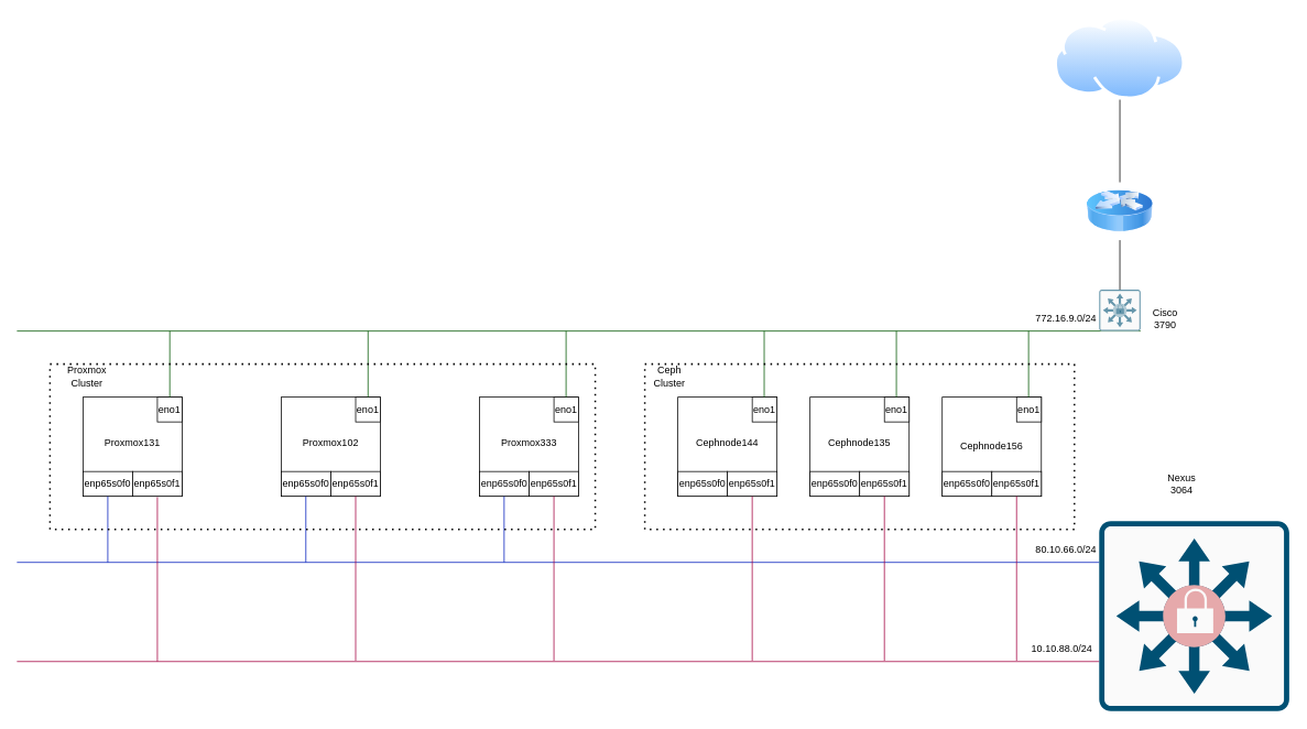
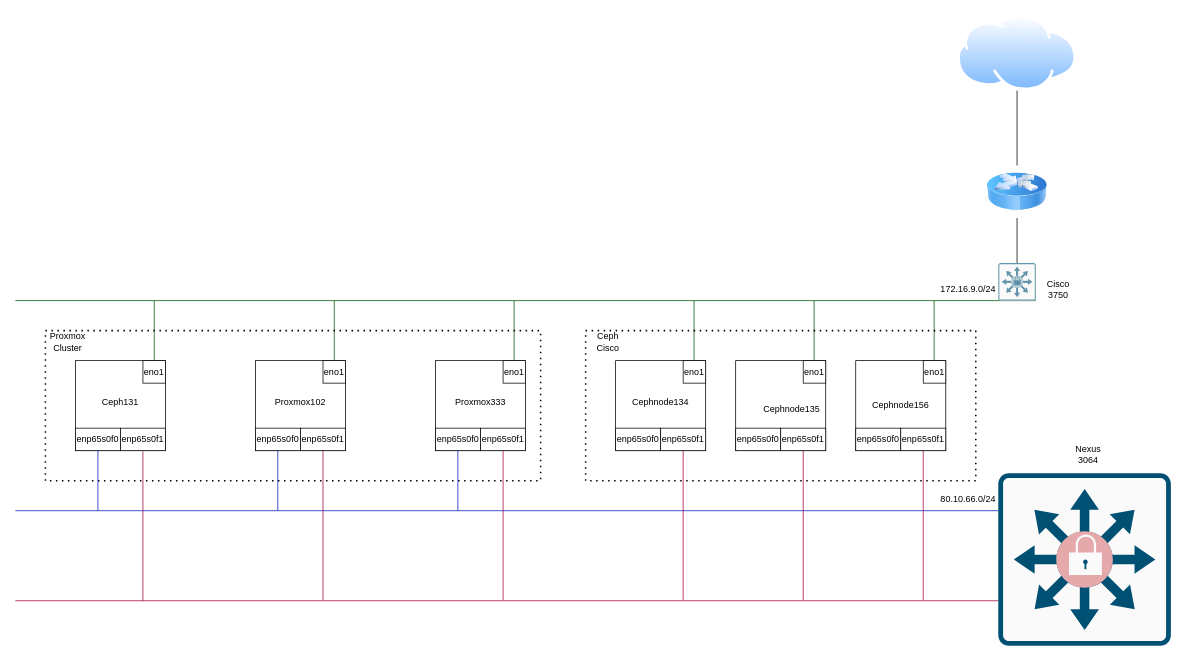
  <mxCell id="0" />
  <mxCell id="1" parent="0" />
  <mxCell id="2" value="" style="endArrow=none;html=1;rounded=0;fillColor=#008a00;strokeColor=#005700;" parent="1" edge="1"><mxGeometry width="50" height="50" relative="1" as="geometry"><mxPoint x="20" y="400" as="sourcePoint" /><mxPoint x="1380" y="400" as="targetPoint" /></mxGeometry></mxCell>
  <mxCell id="3" value="" style="endArrow=none;html=1;rounded=0;fillColor=#0050ef;strokeColor=#001DBC;" parent="1" edge="1"><mxGeometry width="50" height="50" relative="1" as="geometry"><mxPoint x="20" y="680" as="sourcePoint" /><mxPoint x="1380" y="680" as="targetPoint" /></mxGeometry></mxCell>
  <mxCell id="4" value="" style="endArrow=none;html=1;rounded=0;fillColor=#d80073;strokeColor=#A50040;" parent="1" edge="1"><mxGeometry width="50" height="50" relative="1" as="geometry"><mxPoint x="20" y="800" as="sourcePoint" /><mxPoint x="1380" y="800" as="targetPoint" /></mxGeometry></mxCell>
  <mxCell id="5" value="" style="whiteSpace=wrap;html=1;aspect=fixed;" parent="1" vertex="1"><mxGeometry x="100" y="480" width="120" height="120" as="geometry" /></mxCell>
  <mxCell id="6" value="" style="whiteSpace=wrap;html=1;aspect=fixed;" parent="1" vertex="1"><mxGeometry x="340" y="480" width="120" height="120" as="geometry" /></mxCell>
  <mxCell id="7" value="" style="whiteSpace=wrap;html=1;aspect=fixed;" parent="1" vertex="1"><mxGeometry x="580" y="480" width="120" height="120" as="geometry" /></mxCell>
  <mxCell id="8" value="eno1" style="whiteSpace=wrap;html=1;aspect=fixed;" parent="1" vertex="1"><mxGeometry x="190" y="480" width="30" height="30" as="geometry" /></mxCell>
  <mxCell id="9" value="eno1" style="whiteSpace=wrap;html=1;aspect=fixed;" parent="1" vertex="1"><mxGeometry x="430" y="480" width="30" height="30" as="geometry" /></mxCell>
  <mxCell id="10" value="eno1" style="whiteSpace=wrap;html=1;aspect=fixed;" parent="1" vertex="1"><mxGeometry x="670" y="480" width="30" height="30" as="geometry" /></mxCell>
  <mxCell id="11" value="enp65s0f0" style="rounded=0;whiteSpace=wrap;html=1;" parent="1" vertex="1"><mxGeometry x="100" y="570" width="60" height="30" as="geometry" /></mxCell>
  <mxCell id="12" value="enp65s0f1" style="rounded=0;whiteSpace=wrap;html=1;" parent="1" vertex="1"><mxGeometry x="160" y="570" width="60" height="30" as="geometry" /></mxCell>
  <mxCell id="13" value="enp65s0f0" style="rounded=0;whiteSpace=wrap;html=1;" parent="1" vertex="1"><mxGeometry x="340" y="570" width="60" height="30" as="geometry" /></mxCell>
  <mxCell id="14" value="enp65s0f1" style="rounded=0;whiteSpace=wrap;html=1;" parent="1" vertex="1"><mxGeometry x="400" y="570" width="60" height="30" as="geometry" /></mxCell>
  <mxCell id="15" value="enp65s0f0" style="rounded=0;whiteSpace=wrap;html=1;" parent="1" vertex="1"><mxGeometry x="580" y="570" width="60" height="30" as="geometry" /></mxCell>
  <mxCell id="16" value="enp65s0f1" style="rounded=0;whiteSpace=wrap;html=1;" parent="1" vertex="1"><mxGeometry x="640" y="570" width="60" height="30" as="geometry" /></mxCell>
  <mxCell id="17" value="" style="endArrow=none;html=1;rounded=0;exitX=0.5;exitY=0;exitDx=0;exitDy=0;fillColor=#008a00;strokeColor=#005700;" parent="1" source="8" edge="1"><mxGeometry width="50" height="50" relative="1" as="geometry"><mxPoint x="430" y="480" as="sourcePoint" /><mxPoint x="205" y="400" as="targetPoint" /></mxGeometry></mxCell>
  <mxCell id="18" value="" style="endArrow=none;html=1;rounded=0;exitX=0.5;exitY=0;exitDx=0;exitDy=0;fillColor=#008a00;strokeColor=#005700;" parent="1" source="9" edge="1"><mxGeometry width="50" height="50" relative="1" as="geometry"><mxPoint x="340" y="330" as="sourcePoint" /><mxPoint x="445" y="400" as="targetPoint" /></mxGeometry></mxCell>
  <mxCell id="19" value="" style="endArrow=none;html=1;rounded=0;exitX=0.5;exitY=0;exitDx=0;exitDy=0;fillColor=#008a00;strokeColor=#005700;" parent="1" edge="1"><mxGeometry width="50" height="50" relative="1" as="geometry"><mxPoint x="684.71" y="480" as="sourcePoint" /><mxPoint x="684.71" y="400" as="targetPoint" /></mxGeometry></mxCell>
  <mxCell id="20" value="" style="endArrow=none;html=1;rounded=0;exitX=0.5;exitY=1;exitDx=0;exitDy=0;fillColor=#0050ef;strokeColor=#001DBC;" parent="1" source="11" edge="1"><mxGeometry width="50" height="50" relative="1" as="geometry"><mxPoint x="430" y="530" as="sourcePoint" /><mxPoint x="130" y="680" as="targetPoint" /></mxGeometry></mxCell>
  <mxCell id="21" value="" style="endArrow=none;html=1;rounded=0;fillColor=#d80073;strokeColor=#A50040;" parent="1" edge="1"><mxGeometry width="50" height="50" relative="1" as="geometry"><mxPoint x="190" y="601" as="sourcePoint" /><mxPoint x="190" y="800" as="targetPoint" /></mxGeometry></mxCell>
  <mxCell id="22" value="" style="endArrow=none;html=1;rounded=0;exitX=0.5;exitY=1;exitDx=0;exitDy=0;fillColor=#0050ef;strokeColor=#001DBC;" parent="1" edge="1"><mxGeometry width="50" height="50" relative="1" as="geometry"><mxPoint x="369.71" y="600" as="sourcePoint" /><mxPoint x="369.71" y="680" as="targetPoint" /></mxGeometry></mxCell>
  <mxCell id="23" value="" style="endArrow=none;html=1;rounded=0;exitX=0.5;exitY=1;exitDx=0;exitDy=0;fillColor=#0050ef;strokeColor=#001DBC;" parent="1" edge="1"><mxGeometry width="50" height="50" relative="1" as="geometry"><mxPoint x="609.71" y="600" as="sourcePoint" /><mxPoint x="609.71" y="680" as="targetPoint" /></mxGeometry></mxCell>
  <mxCell id="24" value="" style="endArrow=none;html=1;rounded=0;fillColor=#d80073;strokeColor=#A50040;" parent="1" edge="1"><mxGeometry width="50" height="50" relative="1" as="geometry"><mxPoint x="430" y="600" as="sourcePoint" /><mxPoint x="430" y="799" as="targetPoint" /></mxGeometry></mxCell>
  <mxCell id="25" value="" style="endArrow=none;html=1;rounded=0;fillColor=#d80073;strokeColor=#A50040;" parent="1" edge="1"><mxGeometry width="50" height="50" relative="1" as="geometry"><mxPoint x="670" y="600" as="sourcePoint" /><mxPoint x="670" y="799" as="targetPoint" /></mxGeometry></mxCell>
- <mxCell id="26" value="Proxmox131" style="text;html=1;align=center;verticalAlign=middle;whiteSpace=wrap;rounded=0;" parent="1" vertex="1"><mxGeometry x="130" y="520" width="60" height="30" as="geometry" /></mxCell>
+ <mxCell id="26" value="Ceph131" style="text;html=1;align=center;verticalAlign=middle;whiteSpace=wrap;rounded=0;" parent="1" vertex="1"><mxGeometry x="130" y="520" width="60" height="30" as="geometry" /></mxCell>
  <mxCell id="27" value="Proxmox102" style="text;html=1;align=center;verticalAlign=middle;whiteSpace=wrap;rounded=0;" parent="1" vertex="1"><mxGeometry x="370" y="520" width="60" height="30" as="geometry" /></mxCell>
  <mxCell id="28" value="Proxmox333" style="text;html=1;align=center;verticalAlign=middle;whiteSpace=wrap;rounded=0;" parent="1" vertex="1"><mxGeometry x="610" y="520" width="60" height="30" as="geometry" /></mxCell>
  <mxCell id="29" value="" style="whiteSpace=wrap;html=1;aspect=fixed;" parent="1" vertex="1"><mxGeometry x="820" y="480" width="120" height="120" as="geometry" /></mxCell>
  <mxCell id="30" value="" style="whiteSpace=wrap;html=1;aspect=fixed;" parent="1" vertex="1"><mxGeometry x="980" y="480" width="120" height="120" as="geometry" /></mxCell>
  <mxCell id="31" value="" style="whiteSpace=wrap;html=1;aspect=fixed;" parent="1" vertex="1"><mxGeometry x="1140" y="480" width="120" height="120" as="geometry" /></mxCell>
  <mxCell id="32" value="enp65s0f0" style="rounded=0;whiteSpace=wrap;html=1;" parent="1" vertex="1"><mxGeometry x="820" y="570" width="60" height="30" as="geometry" /></mxCell>
  <mxCell id="33" value="enp65s0f0" style="rounded=0;whiteSpace=wrap;html=1;" parent="1" vertex="1"><mxGeometry x="980" y="570" width="60" height="30" as="geometry" /></mxCell>
  <mxCell id="34" value="enp65s0f0" style="rounded=0;whiteSpace=wrap;html=1;" parent="1" vertex="1"><mxGeometry x="1140" y="570" width="60" height="30" as="geometry" /></mxCell>
  <mxCell id="35" value="eno1" style="whiteSpace=wrap;html=1;aspect=fixed;" parent="1" vertex="1"><mxGeometry x="910" y="480" width="30" height="30" as="geometry" /></mxCell>
  <mxCell id="36" value="eno1" style="whiteSpace=wrap;html=1;aspect=fixed;" parent="1" vertex="1"><mxGeometry x="1070" y="480" width="30" height="30" as="geometry" /></mxCell>
  <mxCell id="37" value="eno1" style="whiteSpace=wrap;html=1;aspect=fixed;" parent="1" vertex="1"><mxGeometry x="1230" y="480" width="30" height="30" as="geometry" /></mxCell>
  <mxCell id="38" value="enp65s0f1" style="rounded=0;whiteSpace=wrap;html=1;" parent="1" vertex="1"><mxGeometry x="880" y="570" width="60" height="30" as="geometry" /></mxCell>
  <mxCell id="39" value="enp65s0f1" style="rounded=0;whiteSpace=wrap;html=1;" parent="1" vertex="1"><mxGeometry x="1040" y="570" width="60" height="30" as="geometry" /></mxCell>
  <mxCell id="40" value="enp65s0f1" style="rounded=0;whiteSpace=wrap;html=1;" parent="1" vertex="1"><mxGeometry x="1200" y="570" width="60" height="30" as="geometry" /></mxCell>
  <mxCell id="41" value="" style="endArrow=none;html=1;rounded=0;fillColor=#d80073;strokeColor=#A50040;" parent="1" edge="1"><mxGeometry width="50" height="50" relative="1" as="geometry"><mxPoint x="910" y="600" as="sourcePoint" /><mxPoint x="910" y="799" as="targetPoint" /></mxGeometry></mxCell>
  <mxCell id="42" value="" style="endArrow=none;html=1;rounded=0;fillColor=#d80073;strokeColor=#A50040;" parent="1" edge="1"><mxGeometry width="50" height="50" relative="1" as="geometry"><mxPoint x="1070" y="600" as="sourcePoint" /><mxPoint x="1070" y="799" as="targetPoint" /></mxGeometry></mxCell>
  <mxCell id="43" value="" style="endArrow=none;html=1;rounded=0;fillColor=#d80073;strokeColor=#A50040;" parent="1" edge="1"><mxGeometry width="50" height="50" relative="1" as="geometry"><mxPoint x="1230" y="600" as="sourcePoint" /><mxPoint x="1230" y="799" as="targetPoint" /></mxGeometry></mxCell>
- <mxCell id="44" value="Cephnode144" style="text;html=1;align=center;verticalAlign=middle;whiteSpace=wrap;rounded=0;" parent="1" vertex="1"><mxGeometry x="850" y="520" width="60" height="30" as="geometry" /></mxCell>
- <mxCell id="45" value="Cephnode135" style="text;html=1;align=center;verticalAlign=middle;whiteSpace=wrap;rounded=0;" parent="1" vertex="1"><mxGeometry x="1010" y="520" width="60" height="30" as="geometry" /></mxCell>
+ <mxCell id="44" value="Cephnode134" style="text;html=1;align=center;verticalAlign=middle;whiteSpace=wrap;rounded=0;" parent="1" vertex="1"><mxGeometry x="850" y="520" width="60" height="30" as="geometry" /></mxCell>
+ <mxCell id="45" value="Cephnode135" style="text;html=1;align=center;verticalAlign=middle;whiteSpace=wrap;rounded=0;" parent="1" vertex="1"><mxGeometry x="1025" y="530" width="60" height="30" as="geometry" /></mxCell>
  <mxCell id="46" value="Cephnode156" style="text;html=1;align=center;verticalAlign=middle;whiteSpace=wrap;rounded=0;" parent="1" vertex="1"><mxGeometry x="1170" y="525" width="60" height="30" as="geometry" /></mxCell>
  <mxCell id="47" value="" style="endArrow=none;html=1;rounded=0;exitX=0.5;exitY=0;exitDx=0;exitDy=0;fillColor=#008a00;strokeColor=#005700;" parent="1" edge="1"><mxGeometry width="50" height="50" relative="1" as="geometry"><mxPoint x="924.5" y="480" as="sourcePoint" /><mxPoint x="924.5" y="400" as="targetPoint" /></mxGeometry></mxCell>
  <mxCell id="48" value="" style="endArrow=none;html=1;rounded=0;exitX=0.5;exitY=0;exitDx=0;exitDy=0;fillColor=#008a00;strokeColor=#005700;" parent="1" edge="1"><mxGeometry width="50" height="50" relative="1" as="geometry"><mxPoint x="1084.5" y="480" as="sourcePoint" /><mxPoint x="1084.5" y="400" as="targetPoint" /></mxGeometry></mxCell>
  <mxCell id="49" value="" style="endArrow=none;html=1;rounded=0;exitX=0.5;exitY=0;exitDx=0;exitDy=0;fillColor=#008a00;strokeColor=#005700;" parent="1" edge="1"><mxGeometry width="50" height="50" relative="1" as="geometry"><mxPoint x="1244.5" y="480" as="sourcePoint" /><mxPoint x="1244.5" y="400" as="targetPoint" /></mxGeometry></mxCell>
  <mxCell id="50" value="" style="sketch=0;points=[[0.015,0.015,0],[0.985,0.015,0],[0.985,0.985,0],[0.015,0.985,0],[0.25,0,0],[0.5,0,0],[0.75,0,0],[1,0.25,0],[1,0.5,0],[1,0.75,0],[0.75,1,0],[0.5,1,0],[0.25,1,0],[0,0.75,0],[0,0.5,0],[0,0.25,0]];verticalLabelPosition=bottom;html=1;verticalAlign=top;aspect=fixed;align=center;pointerEvents=1;shape=mxgraph.cisco19.rect;prIcon=secure_catalyst_switch_color;fillColor=#FAFAFA;strokeColor=#005073;" parent="1" vertex="1"><mxGeometry x="1330" y="630" width="230" height="230" as="geometry" /></mxCell>
  <mxCell id="51" value="" style="sketch=0;points=[[0.015,0.015,0],[0.985,0.015,0],[0.985,0.985,0],[0.015,0.985,0],[0.25,0,0],[0.5,0,0],[0.75,0,0],[1,0.25,0],[1,0.5,0],[1,0.75,0],[0.75,1,0],[0.5,1,0],[0.25,1,0],[0,0.75,0],[0,0.5,0],[0,0.25,0]];verticalLabelPosition=bottom;html=1;verticalAlign=top;aspect=fixed;align=center;pointerEvents=1;shape=mxgraph.cisco19.rect;prIcon=secure_catalyst_switch_subdued;fillColor=#FAFAFA;strokeColor=#6696AB;" parent="1" vertex="1"><mxGeometry x="1330" y="350" width="50" height="50" as="geometry" /></mxCell>
  <mxCell id="52" value="" style="image;html=1;image=img/lib/clip_art/networking/Router_Icon_128x128.png" parent="1" vertex="1"><mxGeometry x="1315" y="220" width="80" height="70" as="geometry" /></mxCell>
  <mxCell id="53" value="" style="image;aspect=fixed;perimeter=ellipsePerimeter;html=1;align=center;shadow=0;dashed=0;spacingTop=3;image=img/lib/active_directory/internet_cloud.svg;" parent="1" vertex="1"><mxGeometry x="1275.64" y="20" width="158.73" height="100" as="geometry" /></mxCell>
  <mxCell id="54" value="" style="endArrow=none;html=1;rounded=0;entryX=0.5;entryY=0;entryDx=0;entryDy=0;entryPerimeter=0;exitX=0.5;exitY=1;exitDx=0;exitDy=0;" parent="1" source="52" target="51" edge="1"><mxGeometry width="50" height="50" relative="1" as="geometry"><mxPoint x="830" y="330" as="sourcePoint" /><mxPoint x="880" y="280" as="targetPoint" /></mxGeometry></mxCell>
  <mxCell id="55" value="" style="endArrow=none;html=1;rounded=0;entryX=0.5;entryY=0;entryDx=0;entryDy=0;exitX=0.5;exitY=1;exitDx=0;exitDy=0;" parent="1" source="53" target="52" edge="1"><mxGeometry width="50" height="50" relative="1" as="geometry"><mxPoint x="830" y="330" as="sourcePoint" /><mxPoint x="880" y="280" as="targetPoint" /></mxGeometry></mxCell>
- <mxCell id="56" value="Cisco 3790" style="text;html=1;align=center;verticalAlign=middle;whiteSpace=wrap;rounded=0;" parent="1" vertex="1"><mxGeometry x="1380" y="370" width="60" height="30" as="geometry" /></mxCell>
- <mxCell id="57" value="Nexus 3064" style="text;html=1;align=center;verticalAlign=middle;whiteSpace=wrap;rounded=0;" parent="1" vertex="1"><mxGeometry x="1400" y="570" width="60" height="30" as="geometry" /></mxCell>
- <mxCell id="58" value="772.16.9.0/24" style="text;html=1;align=center;verticalAlign=middle;whiteSpace=wrap;rounded=0;" parent="1" vertex="1"><mxGeometry x="1260" y="370" width="60" height="30" as="geometry" /></mxCell>
+ <mxCell id="56" value="Cisco 3750" style="text;html=1;align=center;verticalAlign=middle;whiteSpace=wrap;rounded=0;" parent="1" vertex="1"><mxGeometry x="1380" y="370" width="60" height="30" as="geometry" /></mxCell>
+ <mxCell id="57" value="Nexus 3064" style="text;html=1;align=center;verticalAlign=middle;whiteSpace=wrap;rounded=0;" parent="1" vertex="1"><mxGeometry x="1420" y="590" width="60" height="30" as="geometry" /></mxCell>
+ <mxCell id="58" value="172.16.9.0/24" style="text;html=1;align=center;verticalAlign=middle;whiteSpace=wrap;rounded=0;" parent="1" vertex="1"><mxGeometry x="1260" y="370" width="60" height="30" as="geometry" /></mxCell>
  <mxCell id="59" value="80.10.66.0/24" style="text;html=1;align=center;verticalAlign=middle;whiteSpace=wrap;rounded=0;" parent="1" vertex="1"><mxGeometry x="1260" y="650" width="60" height="30" as="geometry" /></mxCell>
- <mxCell id="60" value="10.10.88.0/24" style="text;html=1;align=center;verticalAlign=middle;whiteSpace=wrap;rounded=0;" parent="1" vertex="1"><mxGeometry x="1255" y="770" width="60" height="30" as="geometry" /></mxCell>
  <mxCell id="61" value="" style="endArrow=none;dashed=1;html=1;dashPattern=1 3;strokeWidth=2;rounded=0;" parent="1" edge="1"><mxGeometry width="50" height="50" relative="1" as="geometry"><mxPoint x="780" y="640" as="sourcePoint" /><mxPoint x="780" y="640" as="targetPoint" /><Array as="points"><mxPoint x="780" y="440" /><mxPoint x="1300" y="440" /><mxPoint x="1300" y="640" /></Array></mxGeometry></mxCell>
  <mxCell id="62" value="" style="endArrow=none;dashed=1;html=1;dashPattern=1 3;strokeWidth=2;rounded=0;" parent="1" edge="1"><mxGeometry width="50" height="50" relative="1" as="geometry"><mxPoint x="60" y="640" as="sourcePoint" /><mxPoint x="60" y="640" as="targetPoint" /><Array as="points"><mxPoint x="60" y="440" /><mxPoint x="440" y="440" /><mxPoint x="720" y="440" /><mxPoint x="720" y="640" /></Array></mxGeometry></mxCell>
- <mxCell id="63" value="Proxmox Cluster" style="text;html=1;align=center;verticalAlign=middle;whiteSpace=wrap;rounded=0;" parent="1" vertex="1"><mxGeometry x="75" y="440" width="60" height="30" as="geometry" /></mxCell>
- <mxCell id="64" value="Ceph Cluster" style="text;html=1;align=center;verticalAlign=middle;whiteSpace=wrap;rounded=0;" parent="1" vertex="1"><mxGeometry x="780" y="440" width="60" height="30" as="geometry" /></mxCell>
+ <mxCell id="63" value="Proxmox Cluster" style="text;html=1;align=center;verticalAlign=middle;whiteSpace=wrap;rounded=0;" parent="1" vertex="1"><mxGeometry x="60" y="440" width="60" height="30" as="geometry" /></mxCell>
+ <mxCell id="64" value="Ceph Cisco" style="text;html=1;align=center;verticalAlign=middle;whiteSpace=wrap;rounded=0;" parent="1" vertex="1"><mxGeometry x="780" y="440" width="60" height="30" as="geometry" /></mxCell>
